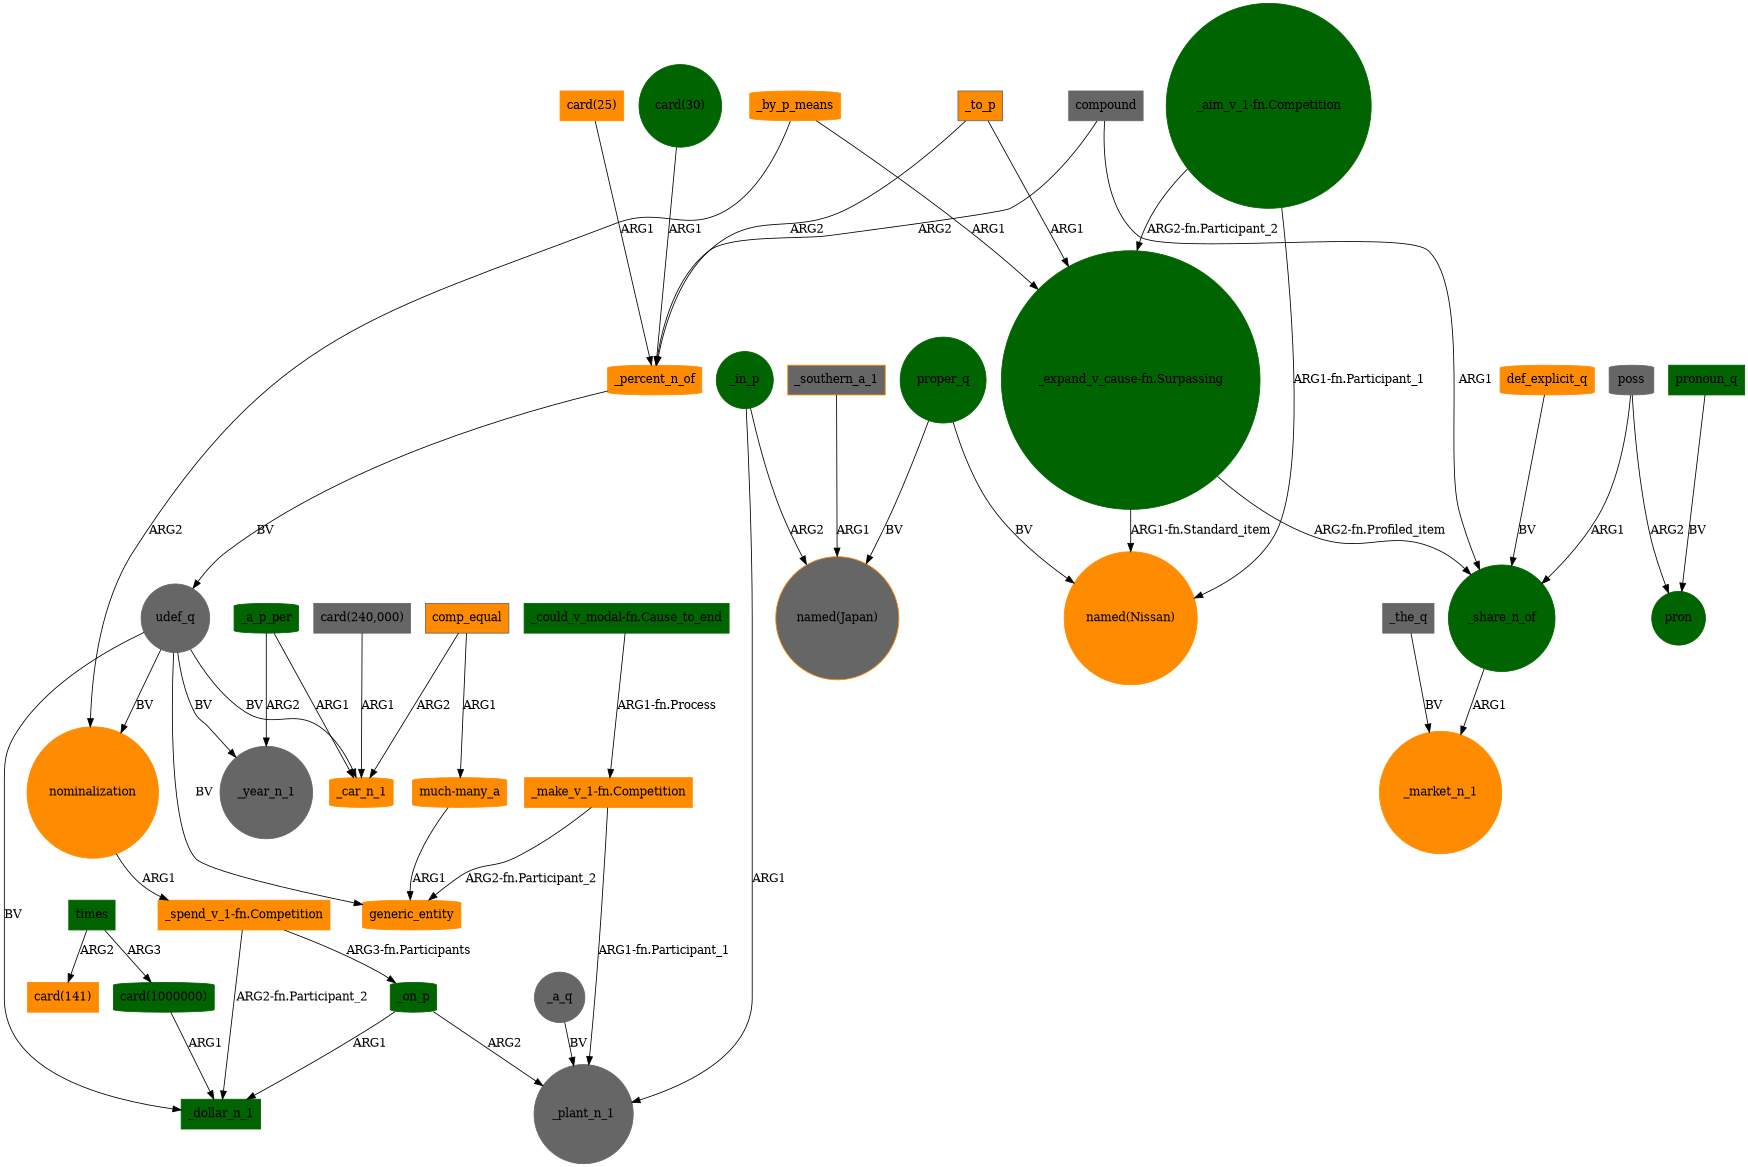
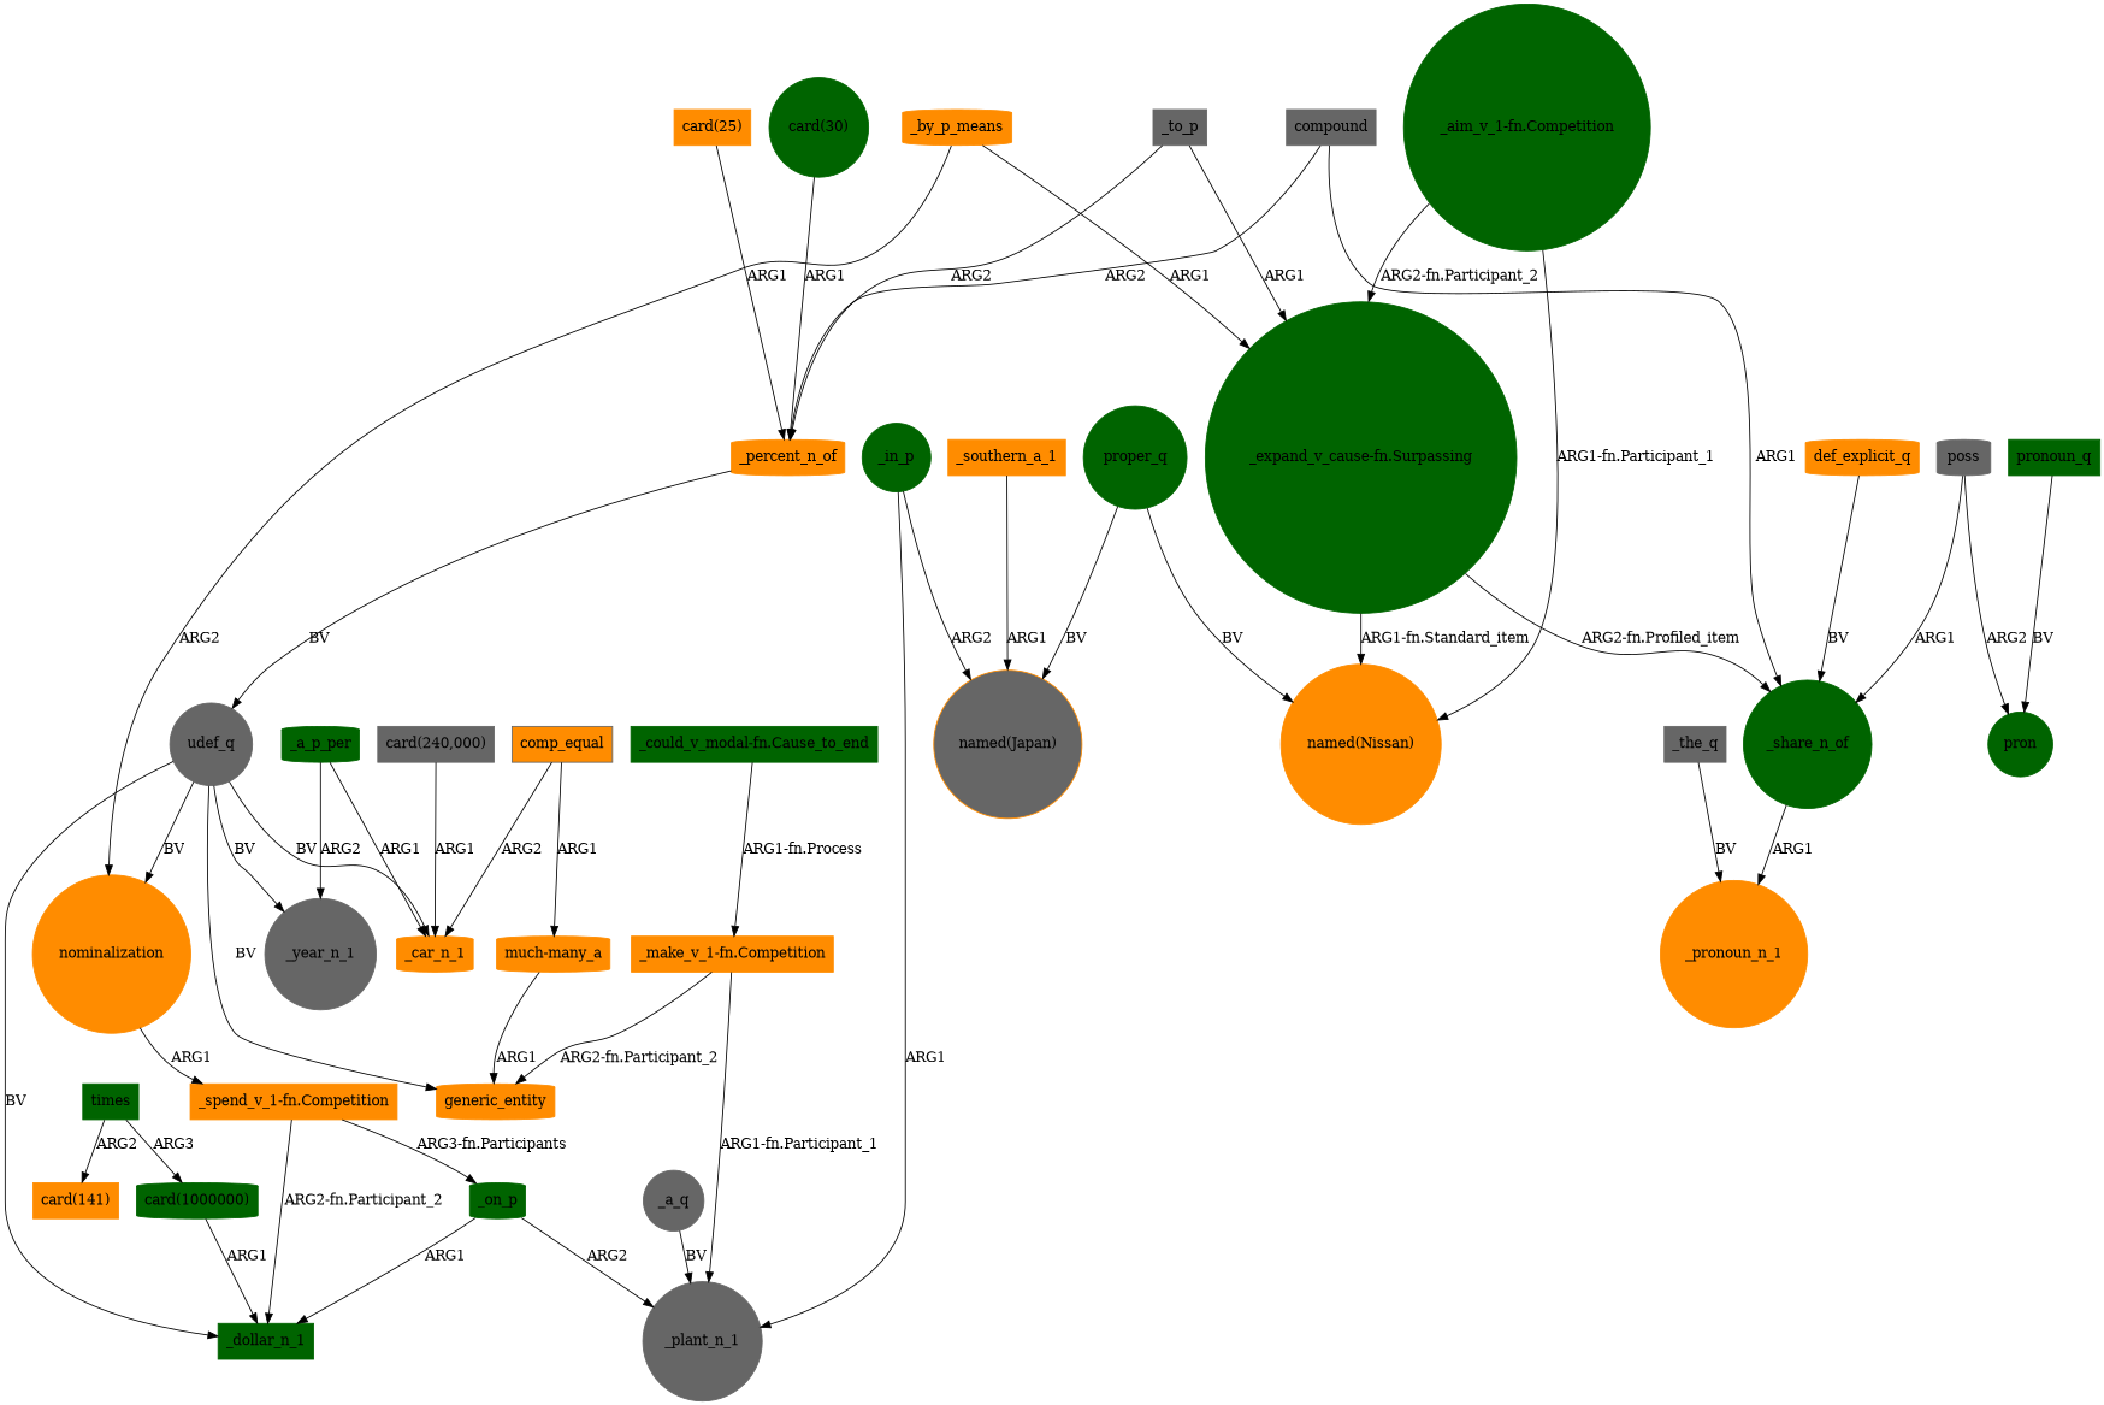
  digraph {
    node [color=darkorange shape=circle style=filled]
    "_spend_v_1-fn.Competition" [shape=box]
    _dollar_n_1 [color=darkgreen shape=box]
    _on_p [color=darkgreen shape=cylinder]
    _plant_n_1 [color=gray40]
    "card(240,000)" [color=gray40 shape=box]
    _car_n_1 [shape=cylinder]
    "_make_v_1-fn.Competition" [shape=box]
    generic_entity [shape=cylinder]
    "_aim_v_1-fn.Competition" [color=darkgreen]
    "_expand_v_cause-fn.Surpassing" [color=darkgreen]
    "named(Nissan)"
    _share_n_of [color=darkgreen]
-   _market_n_1
+   _market_n_1 [label=_pronoun_n_1]
    _by_p_means [shape=cylinder]
    nominalization
    compound [color=gray40 shape=box]
    _percent_n_of [shape=cylinder]
    udef_q [color=gray40]
    _a_q [color=gray40]
    "_could_v_modal-fn.Cause_to_end" [color=darkgreen shape=box]
    _year_n_1 [color=gray40]
    "card(25)" [shape=box]
    def_explicit_q [shape=cylinder]
    times [color=darkgreen shape=box]
    "card(1000000)" [color=darkgreen shape=cylinder]
    "card(141)" [shape=box]
    _a_p_per [color=darkgreen shape=cylinder]
-   _to_p [color=gray40 shape=box fillcolor=darkorange]
+   _to_p [color=gray40 shape=box]
    _the_q [color=gray40 shape=box]
    comp_equal [color=gray40 fillcolor=darkorange shape=box]
    "much-many_a" [shape=cylinder]
    pronoun_q [color=darkgreen shape=box]
    pron [color=darkgreen]
    poss [color=gray40 shape=cylinder]
    _in_p [color=darkgreen]
    "named(Japan)" [fillcolor=gray40]
    "card(30)" [color=darkgreen]
    proper_q [color=darkgreen]
-   _southern_a_1 [shape=box fillcolor=gray40]
+   _southern_a_1 [shape=box]
    "_spend_v_1-fn.Competition" -> _dollar_n_1 [label="ARG2-fn.Participant_2"]
    "_spend_v_1-fn.Competition" -> _on_p [label="ARG3-fn.Participants"]
    _on_p -> _dollar_n_1 [label=ARG1]
    _on_p -> _plant_n_1 [label=ARG2]
    "card(240,000)" -> _car_n_1 [label=ARG1]
    "_make_v_1-fn.Competition" -> _plant_n_1 [label="ARG1-fn.Participant_1"]
    "_make_v_1-fn.Competition" -> generic_entity [label="ARG2-fn.Participant_2"]
    "_aim_v_1-fn.Competition" -> "_expand_v_cause-fn.Surpassing" [label="ARG2-fn.Participant_2"]
    "_aim_v_1-fn.Competition" -> "named(Nissan)" [label="ARG1-fn.Participant_1"]
    "_expand_v_cause-fn.Surpassing" -> "named(Nissan)" [label="ARG1-fn.Standard_item"]
    "_expand_v_cause-fn.Surpassing" -> _share_n_of [label="ARG2-fn.Profiled_item"]
    _share_n_of -> _market_n_1 [label=ARG1]
    _by_p_means -> "_expand_v_cause-fn.Surpassing" [label=ARG1]
    _by_p_means -> nominalization [label=ARG2]
    nominalization -> "_spend_v_1-fn.Competition" [label=ARG1]
    compound -> _share_n_of [label=ARG1]
    compound -> _percent_n_of [label=ARG2]
    _percent_n_of -> udef_q [label=BV]
    udef_q -> _dollar_n_1 [label=BV]
    udef_q -> _car_n_1 [label=BV]
    udef_q -> generic_entity [label=BV]
    udef_q -> nominalization [label=BV]
    udef_q -> _year_n_1 [label=BV]
    _a_q -> _plant_n_1 [label=BV]
    "_could_v_modal-fn.Cause_to_end" -> "_make_v_1-fn.Competition" [label="ARG1-fn.Process"]
    "card(25)" -> _percent_n_of [label=ARG1]
    def_explicit_q -> _share_n_of [label=BV]
    times -> "card(1000000)" [label=ARG3]
    times -> "card(141)" [label=ARG2]
    "card(1000000)" -> _dollar_n_1 [label=ARG1]
    _a_p_per -> _car_n_1 [label=ARG1]
    _a_p_per -> _year_n_1 [label=ARG2]
    _to_p -> "_expand_v_cause-fn.Surpassing" [label=ARG1]
    _to_p -> _percent_n_of [label=ARG2]
    _the_q -> _market_n_1 [label=BV]
    comp_equal -> _car_n_1 [label=ARG2]
    comp_equal -> "much-many_a" [label=ARG1]
    "much-many_a" -> generic_entity [label=ARG1]
    pronoun_q -> pron [label=BV]
    poss -> _share_n_of [label=ARG1]
    poss -> pron [label=ARG2]
    _in_p -> _plant_n_1 [label=ARG1]
    _in_p -> "named(Japan)" [label=ARG2]
    "card(30)" -> _percent_n_of [label=ARG1]
    proper_q -> "named(Nissan)" [label=BV]
    proper_q -> "named(Japan)" [label=BV]
    _southern_a_1 -> "named(Japan)" [label=ARG1]
  }
